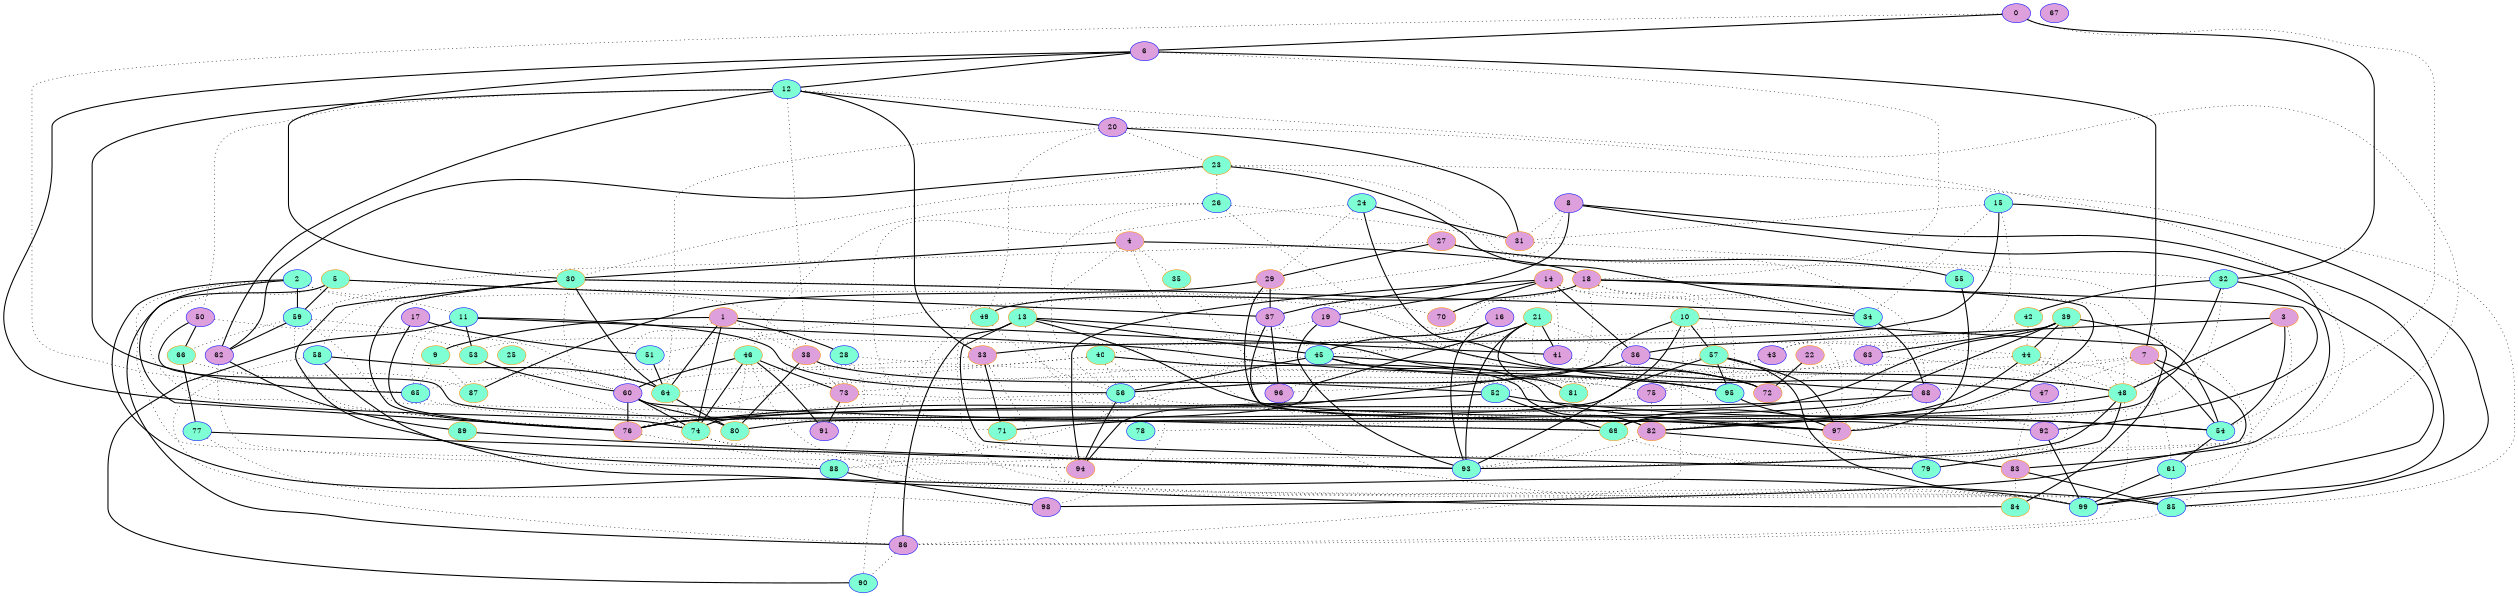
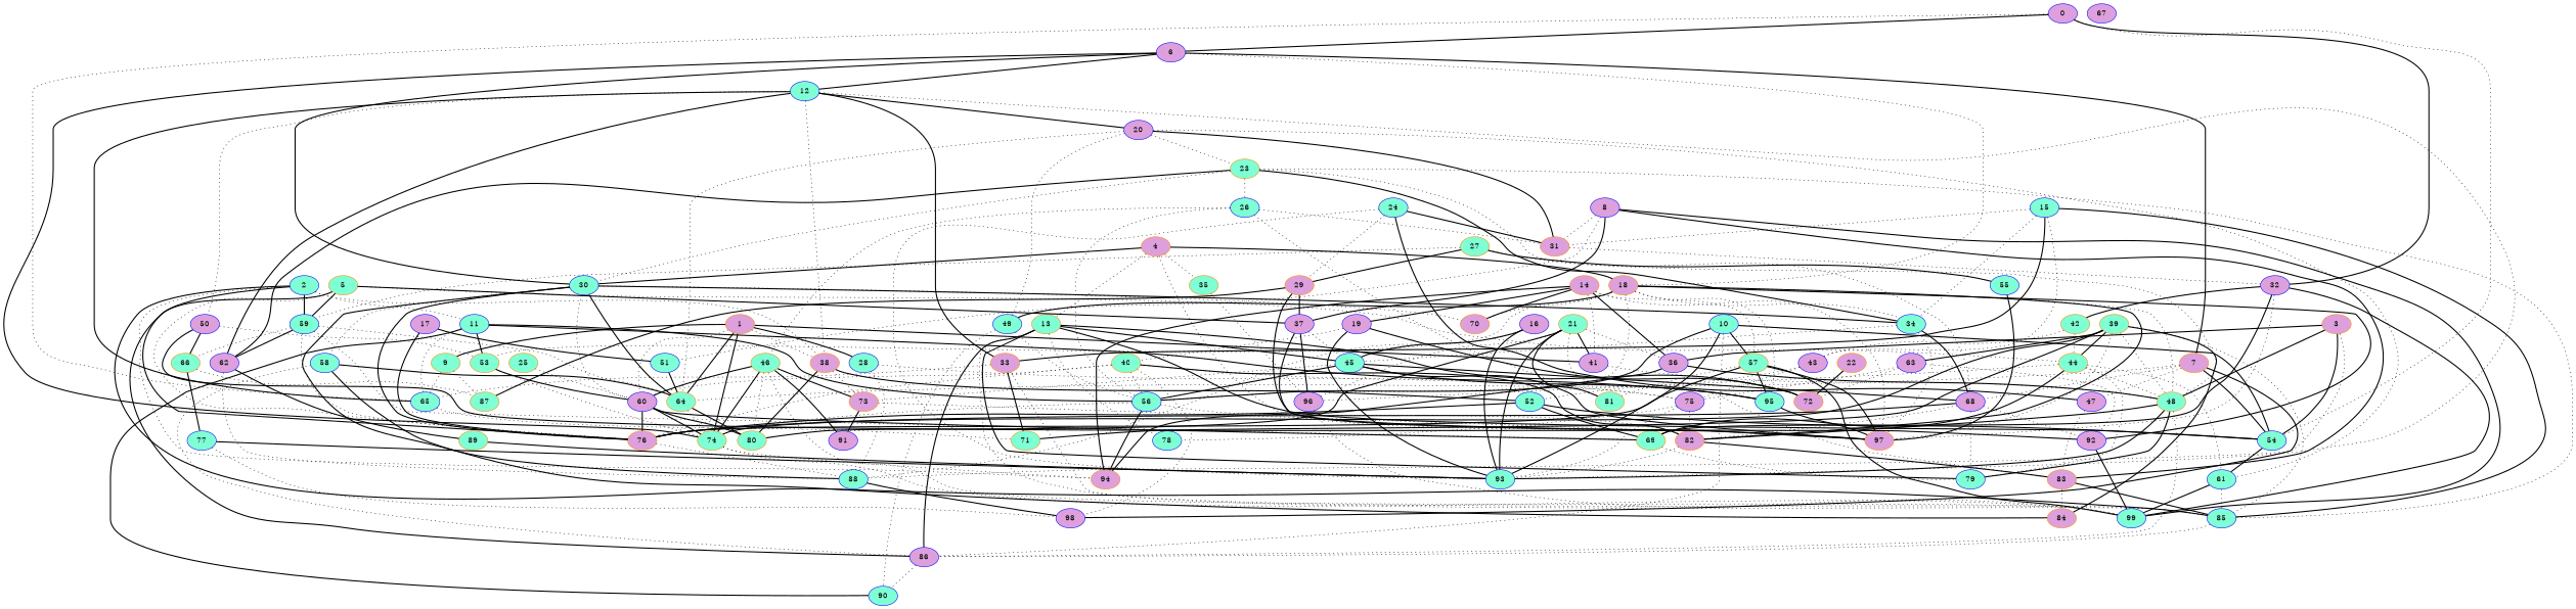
  strict graph {
    node [color=blue fillcolor=aquamarine style=filled]
    edge [is_available=True prob=1.0 style=bold]
    0 [fillcolor=plum]
    6 [fillcolor=plum]
-   32
+   32 [fillcolor=plum]
    54
    65
    74 [color=darkorange]
    18 [color=darkorange fillcolor=plum]
-   30 [color=darkorange]
+   30
    7 [color=darkorange fillcolor=plum]
    12
    97 [color=darkorange fillcolor=plum]
    99
    42 [color=darkorange]
    69 [color=darkorange]
    61
    71 [color=darkorange]
    1 [color=darkorange fillcolor=plum]
    9 [color=darkorange]
    28
    38 [color=darkorange fillcolor=plum]
    41 [fillcolor=plum]
    60 [fillcolor=plum]
    64 [color=darkorange]
    87 [color=darkorange]
    88
    75 [fillcolor=plum]
    80 [color=darkorange]
    52
    73 [color=darkorange fillcolor=plum]
    48 [color=darkorange]
    76 [color=darkorange fillcolor=plum]
    94 [color=darkorange fillcolor=plum]
    2
    11
    59
    85
    56
    53 [color=darkorange]
    90
    95
    62 [fillcolor=plum]
    66 [color=darkorange]
    86 [fillcolor=plum]
    3 [color=darkorange fillcolor=plum]
    36 [fillcolor=plum]
    93
    79
    82 [color=darkorange fillcolor=plum]
    98 [fillcolor=plum]
    4 [color=darkorange fillcolor=plum]
    13 [color=darkorange]
    35 [color=darkorange]
    45
    72 [color=darkorange fillcolor=plum]
    78
    70 [color=darkorange fillcolor=plum]
    34
-   49 [color=darkorange]
+   49
    92 [fillcolor=plum]
    58
    96 [fillcolor=plum]
    5 [color=darkorange]
    37 [fillcolor=plum]
    44 [color=darkorange]
    47 [fillcolor=plum]
    68 [fillcolor=plum]
    20 [fillcolor=plum]
    33 [color=darkorange fillcolor=plum]
    50 [fillcolor=plum]
    83 [color=darkorange fillcolor=plum]
    8 [fillcolor=plum]
    31 [color=darkorange fillcolor=plum]
    51
-   84 [color=darkorange]
-   10 [color=darkorange]
+   84 [color=darkorange fillcolor=plum]
+   10
    57 [color=darkorange]
    81 [color=darkorange]
    23 [color=darkorange]
    89 [color=darkorange]
    14 [color=darkorange fillcolor=plum]
    19 [fillcolor=plum]
    40 [color=darkorange]
    15
    43 [fillcolor=plum]
    16 [fillcolor=plum]
    17 [fillcolor=plum]
    26
    21 [color=darkorange]
    22 [color=darkorange fillcolor=plum]
    46 [color=darkorange]
    24
    29 [color=darkorange fillcolor=plum]
    25 [color=darkorange]
    91 [fillcolor=plum]
-   27 [color=darkorange fillcolor=plum]
+   27 [color=darkorange]
    55
    39 [color=darkorange]
    63 [fillcolor=plum]
    77
    67 [fillcolor=plum]
    0 -- 6 [prob=0.697080088013]
    0 -- 32
    0 -- 54 [prob=0.278058368031 style=dotted]
    0 -- 65 [prob=0.476009360646 style=dotted]
    6 -- 74 [prob=0.827566332173]
    6 -- 18 [prob=0.704919094833 style=dotted]
    6 -- 30
    6 -- 7 [prob=0.47254707834]
    6 -- 12 [prob=0.439234111486]
    32 -- 97 [prob=0.610182919739 style=dotted]
    32 -- 99
    32 -- 42 [prob=0.743728808605]
    32 -- 69 [prob=0.180154676837]
    54 -- 61 [prob=0.986627912764]
    65 -- 71 [prob=0.795108268525 style=dotted]
    74 -- 99 [prob=0.335156804652 style=dotted]
    74 -- 94 [style=dotted]
    18 -- 48 [style=dotted]
    18 -- 56 [prob=0.868191459461 style=dotted]
    18 -- 53 [prob=0.150958293091 style=dotted]
    18 -- 95 [prob=0.204008413408 style=dotted]
    18 -- 82 [prob=0.888203882035]
    18 -- 70 [prob=0.825259296417 style=dotted]
    18 -- 34 [prob=0.950644706231 style=dotted]
    18 -- 49
    18 -- 92 [prob=0.771300865069]
    30 -- 60 [prob=0.636778507097 style=dotted]
    30 -- 64 [prob=0.771292891691]
    30 -- 88
    30 -- 76 [prob=0.165554263946]
    30 -- 70 [prob=0.85693267752 style=dotted]
    30 -- 34 [prob=0.309057899118]
    30 -- 58 [prob=0.899427976547 style=dotted]
    7 -- 54 [prob=0.374940916444]
    7 -- 64 [prob=0.98922519486 style=dotted]
    7 -- 98 [prob=0.605669785349]
    7 -- 47 [style=dotted]
    7 -- 68 [style=dotted]
    12 -- 65 [prob=0.889649926074]
    12 -- 38 [style=dotted]
    12 -- 62 [prob=0.672040788345]
    12 -- 93 [prob=0.34485128527 style=dotted]
    12 -- 20 [prob=0.126592871432]
    12 -- 33 [prob=0.831686673]
    12 -- 50 [prob=0.01556427318 style=dotted]
    42 -- 44 [prob=0.474765775026 style=dotted]
    42 -- 43 [prob=0.631958475433 style=dotted]
    69 -- 79 [prob=0.641274286048 style=dotted]
    61 -- 99
    61 -- 85 [prob=0.504741829457 style=dotted]
    1 -- 74 [prob=0.666772465941]
    1 -- 9 [prob=0.301991754247]
    1 -- 28 [prob=0.705083998721]
    1 -- 38 [prob=0.987417396976 style=dotted]
    1 -- 41
    1 -- 60 [style=dotted]
    1 -- 64 [prob=0.946259039928]
    9 -- 65 [style=dotted]
    9 -- 87 [prob=0.93255914719 style=dotted]
    28 -- 88 [prob=0.588074332005 style=dotted]
    28 -- 75 [style=dotted]
    38 -- 80 [prob=0.0351735644325]
    38 -- 52 [prob=0.288394125161]
    38 -- 73 [style=dotted]
    41 -- 48 [prob=0.761264906837 style=dotted]
    60 -- 74 [prob=0.770153067277]
    60 -- 69 [prob=0.157795069404]
    60 -- 80 [prob=0.696127744994]
    60 -- 76 [prob=0.522210542843]
    64 -- 74 [prob=0.454841567376 style=dotted]
    64 -- 80 [prob=0.284151428578]
    88 -- 98 [prob=0.206986990473]
    75 -- 93 [style=dotted]
    75 -- 82 [prob=0.714546108253 style=dotted]
    75 -- 78 [prob=0.543147742368 style=dotted]
    52 -- 54 [prob=0.59478246391]
    52 -- 69 [prob=0.832250682812]
    52 -- 76 [prob=0.313096997623]
    73 -- 82 [style=dotted]
    73 -- 91
    48 -- 86 [prob=0.0980361130249 style=dotted]
    48 -- 93
    48 -- 79 [prob=0.715673296192]
    48 -- 82 [prob=0.516036306343]
    76 -- 88 [prob=0.34963067126 style=dotted]
    2 -- 38 [prob=0.746732821393 style=dotted]
    2 -- 76 [prob=0.587784356327]
    2 -- 94 [prob=0.966923015032 style=dotted]
    2 -- 11 [prob=0.847807644845 style=dotted]
    2 -- 59 [prob=0.636761456983]
    2 -- 85 [prob=0.18855725265]
    11 -- 65 [prob=0.708851936746 style=dotted]
    11 -- 56 [prob=0.0751021700599]
    11 -- 53 [prob=0.918198300521]
    11 -- 90 [prob=0.835928630179]
    11 -- 95 [prob=0.0923760133613]
    59 -- 69 [prob=0.673842441282 style=dotted]
    59 -- 64 [style=dotted]
    59 -- 76 [prob=0.369367064023 style=dotted]
    59 -- 62
    59 -- 66 [prob=0.775223862457 style=dotted]
    85 -- 86 [style=dotted]
    56 -- 74 [prob=0.141717363299 style=dotted]
    56 -- 94 [prob=0.111685235693]
    56 -- 82 [prob=0.174652959229 style=dotted]
    53 -- 74 [prob=0.903424755504 style=dotted]
    53 -- 60
    95 -- 97 [prob=0.97241985127]
    62 -- 88 [style=dotted]
    62 -- 89 [prob=0.634072860634]
    66 -- 87 [style=dotted]
    66 -- 77 [prob=0.658086154438]
    86 -- 90 [prob=0.533419309865 style=dotted]
    3 -- 54 [prob=0.410154410347]
    3 -- 88 [prob=0.981148362569 style=dotted]
    3 -- 48 [prob=0.829862946379]
    3 -- 36 [prob=0.264672670198]
    36 -- 48 [prob=0.239771544023]
    36 -- 94 [prob=0.659097840403]
    82 -- 93 [prob=0.55697633339 style=dotted]
    82 -- 83 [prob=0.984371593458]
    4 -- 18 [prob=0.155959891517]
    4 -- 30 [prob=0.46906012054]
    4 -- 97 [prob=0.571588807593 style=dotted]
    4 -- 13 [prob=0.896504030896 style=dotted]
    4 -- 35 [style=dotted]
    13 -- 54 [prob=0.40812549677]
    13 -- 85 [style=dotted]
    13 -- 86 [prob=0.574705561262]
    13 -- 79 [prob=0.614340777334]
    13 -- 45 [prob=0.544011607503]
    13 -- 72 [prob=0.317764074631]
    13 -- 78 [style=dotted]
    35 -- 96 [style=dotted]
    45 -- 97 [prob=0.9547300838]
    45 -- 73 [prob=0.919080365908 style=dotted]
    45 -- 56
    45 -- 95 [prob=0.397815890386]
    45 -- 68
    34 -- 97 [prob=0.318882309846 style=dotted]
    34 -- 45 [prob=0.862850265234 style=dotted]
    34 -- 68 [prob=0.155524605209]
    49 -- 56 [style=dotted]
    49 -- 90 [prob=0.00142871896135 style=dotted]
    92 -- 99 [prob=0.776291878943]
    58 -- 64 [prob=0.98424191045]
    58 -- 86 [style=dotted]
    58 -- 84 [prob=0.7052426018]
    96 -- 99 [prob=0.103913791765 style=dotted]
    5 -- 76 [prob=0.00289743069274 style=dotted]
    5 -- 59 [prob=0.542440060799]
    5 -- 86 [prob=0.536482665118]
    5 -- 37 [prob=0.600875953332]
    5 -- 44 [prob=0.956347518826 style=dotted]
    37 -- 97 [prob=0.027496252765]
    37 -- 45 [prob=0.697537989461 style=dotted]
    37 -- 96 [prob=0.972009353504]
    44 -- 69
    44 -- 61 [prob=0.873625296889 style=dotted]
    44 -- 48 [prob=0.868760022305 style=dotted]
    44 -- 79 [style=dotted]
    44 -- 96 [prob=0.277069626244 style=dotted]
    47 -- 83 [prob=0.135907228835 style=dotted]
    68 -- 76 [prob=0.419893232242]
    68 -- 79 [prob=0.231537388726 style=dotted]
    68 -- 82 [prob=0.268641386078 style=dotted]
    68 -- 92 [prob=0.972108137453 style=dotted]
    20 -- 61 [prob=0.891451020848 style=dotted]
    20 -- 64 [prob=0.151311772697 style=dotted]
    20 -- 49 [prob=0.414354477968 style=dotted]
    20 -- 31 [prob=0.0013228734458]
    20 -- 23 [prob=0.718197964248 style=dotted]
    33 -- 65 [style=dotted]
    33 -- 71 [prob=0.347221404867]
    33 -- 85 [prob=0.0967766464697 style=dotted]
    50 -- 97 [prob=0.87064244574]
    50 -- 53 [style=dotted]
    50 -- 66 [prob=0.355645377336]
    83 -- 85 [prob=0.925696311222]
    83 -- 84 [prob=0.88450185209 style=dotted]
    8 -- 99
    8 -- 37 [prob=0.328643344597]
    8 -- 83 [prob=0.491416455133]
    8 -- 31 [prob=0.661116759821 style=dotted]
    8 -- 51 [style=dotted]
    31 -- 32 [style=dotted]
    51 -- 64 [prob=0.751249742287]
    10 -- 54 [prob=0.016203315129]
    10 -- 56 [prob=0.344859858523]
    10 -- 86 [style=dotted]
    10 -- 93 [prob=0.628406589635]
    10 -- 57 [prob=0.667123828465]
    57 -- 97 [prob=0.536173431807]
    57 -- 99
    57 -- 76 [prob=0.354030971175]
    57 -- 95 [prob=0.86910591597]
    57 -- 81 [prob=0.971643473105 style=dotted]
    23 -- 30 [prob=0.476548094878 style=dotted]
    23 -- 48 [style=dotted]
    23 -- 85 [prob=0.410391917643 style=dotted]
    23 -- 62 [prob=0.572054640962]
    23 -- 34 [prob=0.463170396969]
    23 -- 26 [prob=0.0808145961641 style=dotted]
    89 -- 93 [prob=0.299758706318]
    14 -- 97 [prob=0.492280198327 style=dotted]
    14 -- 41 [prob=0.552812741153 style=dotted]
    14 -- 94 [prob=0.350020101284]
    14 -- 36
    14 -- 70 [prob=0.521730367763]
    14 -- 57 [prob=0.650445762571 style=dotted]
    14 -- 19 [prob=0.827079194977]
    19 -- 93 [prob=0.0775660198011]
    19 -- 72
    19 -- 40 [prob=0.0709216191819 style=dotted]
    40 -- 60 [prob=0.157598009504 style=dotted]
    40 -- 75 [style=dotted]
    40 -- 76 [prob=0.332685757034 style=dotted]
    40 -- 56 [style=dotted]
    40 -- 82
    40 -- 98 [prob=0.860783883588 style=dotted]
    15 -- 85 [prob=0.235207845342]
    15 -- 34 [prob=0.260454927537 style=dotted]
    15 -- 33
    15 -- 31 [style=dotted]
    15 -- 43 [prob=0.591857524398 style=dotted]
    43 -- 75 [prob=0.119329821791 style=dotted]
    43 -- 52 [prob=0.221458822964 style=dotted]
    16 -- 88 [prob=0.0384149750863 style=dotted]
    16 -- 93 [prob=0.442525587813]
    16 -- 45 [prob=0.638566873467]
    17 -- 76 [prob=0.890602857661]
    17 -- 51 [prob=0.351169567246]
    26 -- 56 [prob=0.566004025108 style=dotted]
    26 -- 31 [prob=0.672054216193 style=dotted]
    26 -- 81 [prob=0.273920114553 style=dotted]
    26 -- 46 [prob=0.801963625666 style=dotted]
    21 -- 41 [prob=0.413467597735]
    21 -- 80
    21 -- 36 [prob=0.715175124126 style=dotted]
    21 -- 93 [prob=0.924789868817]
    21 -- 96 [prob=0.0350570748561 style=dotted]
    21 -- 83 [style=dotted]
    21 -- 81 [prob=0.882079082187]
    22 -- 72 [prob=0.173247736108]
    46 -- 74
    46 -- 99 [prob=0.931336505177 style=dotted]
    46 -- 60 [prob=0.550503796994]
    46 -- 80 [prob=0.252448726303 style=dotted]
    46 -- 73 [prob=0.875786358496]
    46 -- 91
    24 -- 93 [prob=0.0387538287855 style=dotted]
    24 -- 47 [prob=0.166157145838]
    24 -- 31 [prob=0.817614035802]
    24 -- 29 [style=dotted]
    29 -- 87 [prob=0.92107644146]
    29 -- 92 [prob=0.0783024858041]
    29 -- 37
    25 -- 60 [prob=0.854077395499 style=dotted]
    27 -- 59 [prob=0.541746786624 style=dotted]
    27 -- 68 [prob=0.307767514329 style=dotted]
    27 -- 29
    27 -- 55 [prob=0.920818893058]
    55 -- 97 [prob=0.642049006099]
    39 -- 74 [prob=0.726912182419]
    39 -- 97 [prob=0.204178947718 style=dotted]
    39 -- 71
    39 -- 48 [prob=0.60478895125 style=dotted]
    39 -- 85 [prob=0.400864327137 style=dotted]
    39 -- 44 [prob=0.934337991731]
    39 -- 84 [prob=0.454568653217]
    39 -- 63 [prob=0.783349143911]
    63 -- 75 [style=dotted]
    63 -- 72 [prob=0.398889681189 style=dotted]
    63 -- 92 [prob=0.971127417643 style=dotted]
    77 -- 93 [prob=0.333542361535]
    77 -- 98 [prob=0.915043089336 style=dotted]
  }
